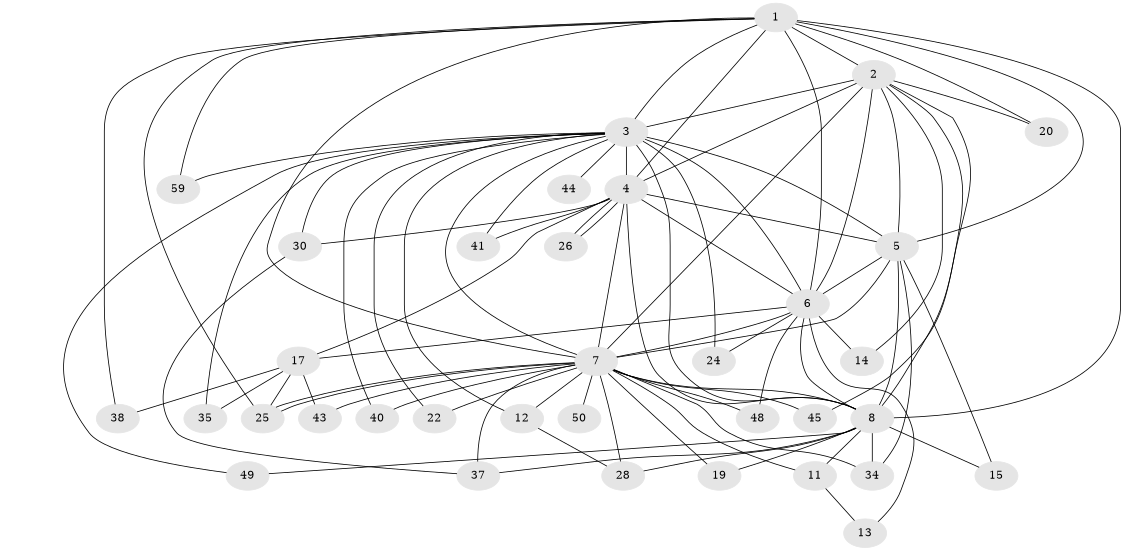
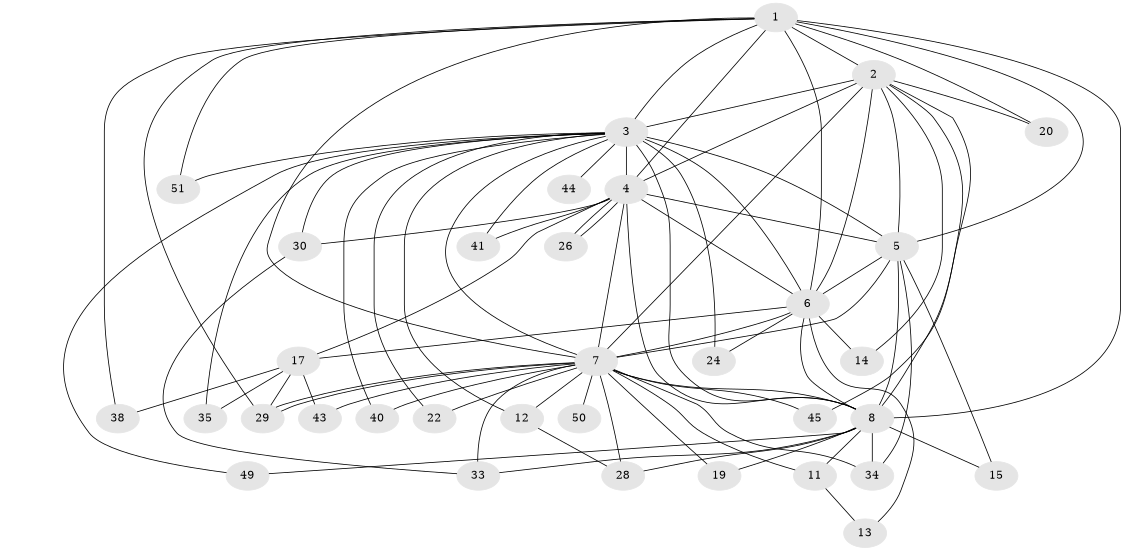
  graph {
    node [color=gray90 style=filled]
    1 [super="+16"]
    2 [super="+32"]
    3 [super="+10"]
    4 [super="+33"]
    5 [super="+39"]
    6 [super="+21"]
    7 [super="+18"]
    8 [super="+9"]
    20
-   25 [super="+47"]
+   25 [super="+47" label=29]
    38
-   51 [label=59]
+   51
    14
    45
    12 [super="+29"]
    22
    24
    30
    35
    40
    41
    44
    49
    17 [super="+31"]
    26
    15
    34 [super="+43"]
    13
-   48
    50
    11 [super="+46"]
    19
    n33 [label=43]
    28
-   37 [super="+42"]
+   37 [super="+42" label=33]
    1 -- 2 [weight=2]
    1 -- 3 [weight=2]
    1 -- 4
    1 -- 5
    1 -- 6
    1 -- 7
    1 -- 8 [weight=2]
    1 -- 20
    1 -- 25
    1 -- 38
    1 -- 51
    2 -- 3 [weight=2]
    2 -- 4
    2 -- 5
    2 -- 6
    2 -- 7 [weight=2]
    2 -- 8 [weight=2]
    2 -- 20
    2 -- 14
    2 -- 45
    3 -- 4 [weight=3]
    3 -- 5 [weight=2]
    3 -- 6 [weight=2]
    3 -- 7 [weight=2]
    3 -- 8 [weight=4]
    3 -- 51
    3 -- 12
    3 -- 22
    3 -- 24
    3 -- 30
    3 -- 35
    3 -- 40
    3 -- 41
    3 -- 44 [weight=2]
    3 -- 49
    4 -- 5
    4 -- 6 [weight=2]
    4 -- 7
    4 -- 8 [weight=2]
    4 -- 30
    4 -- 41
    4 -- 17
    4 -- 26
    4 -- 26
    5 -- 6
    5 -- 7
    5 -- 8 [weight=2]
    5 -- 15
    5 -- 34
    6 -- 7
    6 -- 8 [weight=2]
    6 -- 14
    6 -- 24
    6 -- 17
    6 -- 13
-   6 -- 48
    7 -- 8 [weight=2]
    7 -- 25
    7 -- 25
    7 -- 45
    7 -- 12
    7 -- 22
    7 -- 40
    7 -- 34
-   7 -- 48
    7 -- 50
    7 -- 11
    7 -- 19
    7 -- n33
    7 -- 28
    7 -- 37
    8 -- 49
    8 -- 15
    8 -- 34
    8 -- 11 [weight=2]
    8 -- 19
    8 -- 28
    8 -- 37
    12 -- 28
    30 -- 37
    17 -- 25
    17 -- 38
    17 -- 35
    17 -- n33
    11 -- 13
  }
